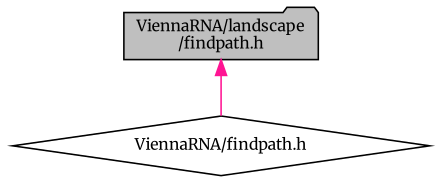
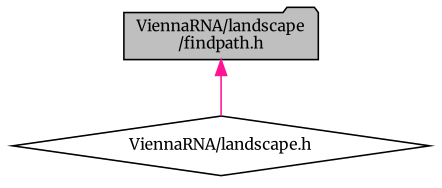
  digraph {
    fontname=Merriweather
    node [color=black fontname=Merriweather fontsize=10]
    n1 [fillcolor=grey75 fontcolor=black height=0.2 label="ViennaRNA/landscape\l/findpath.h" shape=folder style=filled width=0.4]
-   n2 [height=0.2 label="ViennaRNA/findpath.h" shape=diamond width=0.4]
+   n2 [height=0.2 label="ViennaRNA/landscape.h" shape=diamond width=0.4]
    n1 -> n2 [color=deeppink dir=back fontname=Merriweather fontsize=10 labelfontname=Helvetica labelfontsize=10 style=solid]
  }
